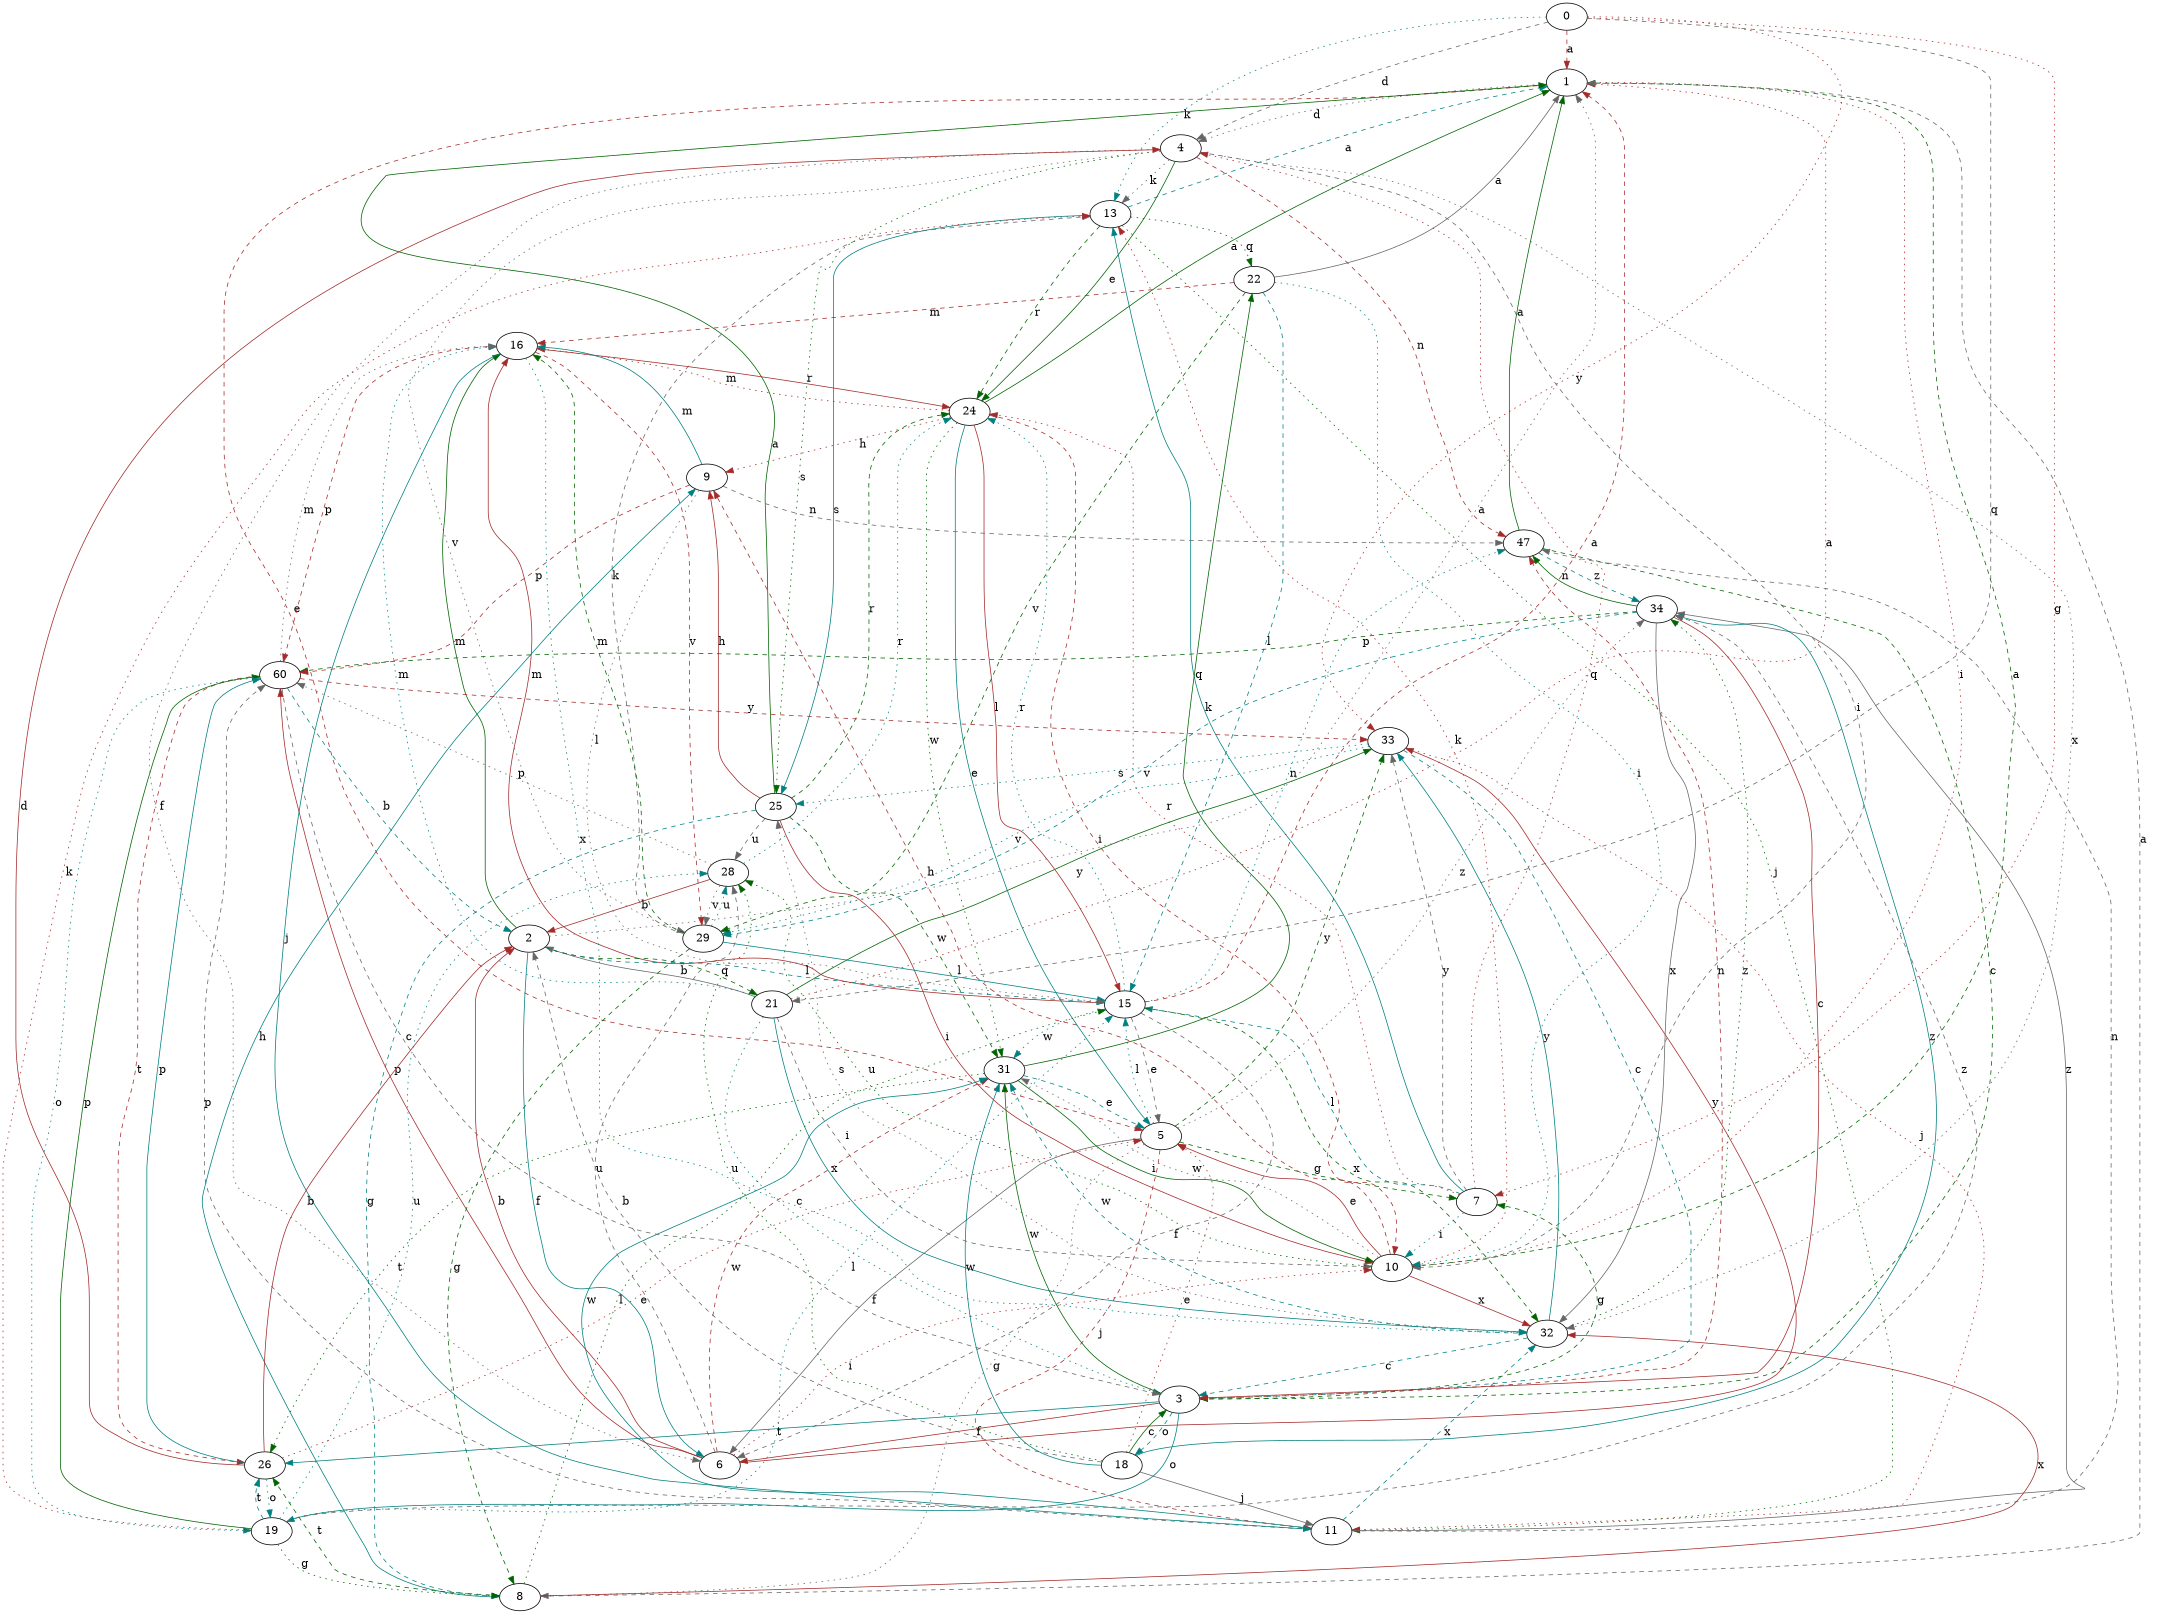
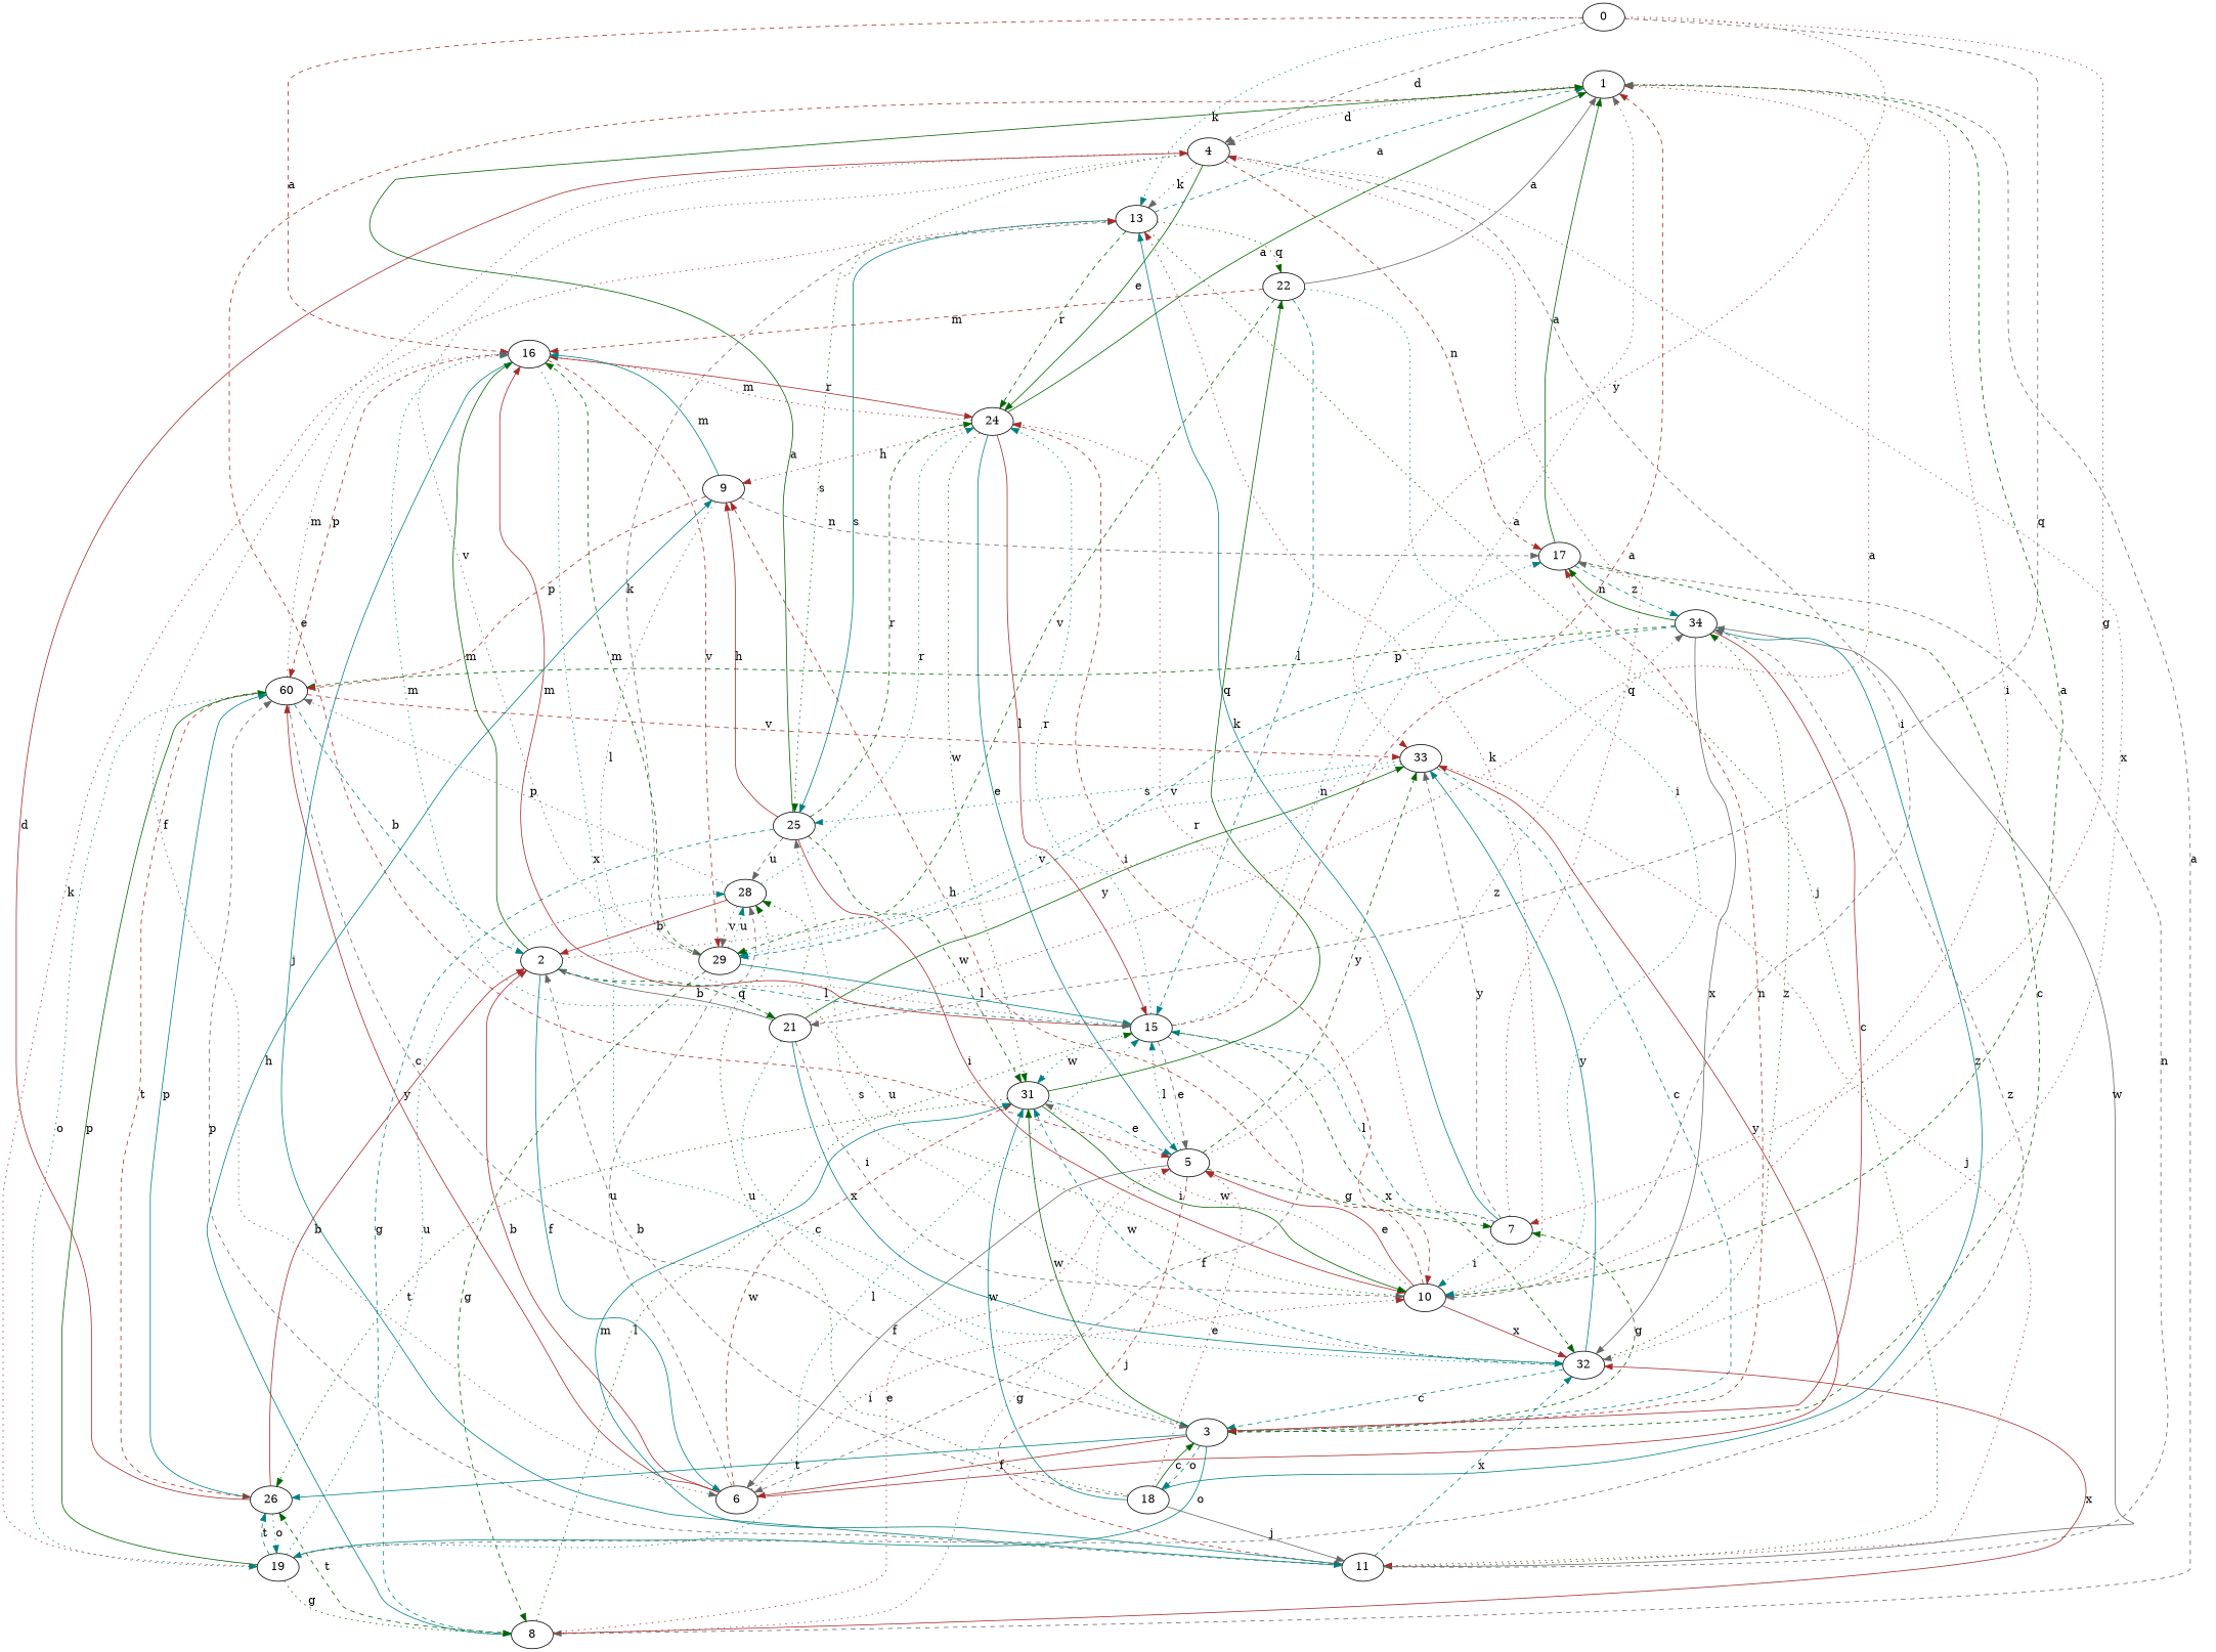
  strict digraph {
    edge [color=teal style=dashed]
    0
    1
    4
    7
    13
    21
    33
    5
    10
    6
-   17 [label=47]
+   17
    24
    25
    29
    32
    15
    11
    22
    2
    16
    3
    8
    34
    31
    28
    9
    n27 [label=60]
    18
    19
    26
-   0 -> 1 [color=brown label=a]
+   0 -> 16 [color=brown label=a]
    0 -> 4 [color=gray40 label=d]
    0 -> 7 [color=brown label=g style=dotted]
    0 -> 13 [label=k style=dotted]
    0 -> 21 [color=gray40 label=q]
    0 -> 33 [color=brown label=y style=dotted]
    1 -> 4 [color=gray40 label=d style=dotted]
    1 -> 5 [color=brown label=e]
    1 -> 10 [color=brown label=i style=dotted]
    4 -> 13 [color=gray40 label=k style=dotted]
    4 -> 10 [color=gray40 label=i]
    4 -> 6 [color=gray40 label=f style=dotted]
    4 -> 17 [color=brown label=n]
    4 -> 24 [color=darkgreen label=e style=solid]
    4 -> 25 [color=darkgreen label=s style=dotted]
    4 -> 29 [color=gray40 label=v style=dotted]
    4 -> 32 [color=gray40 label=x style=dotted]
    7 -> 4 [color=brown label=q style=dotted]
    7 -> 13 [label=k style=solid]
    7 -> 33 [color=gray40 label=y]
    7 -> 10 [label=i style=dotted]
    7 -> 24 [color=brown label=r style=dotted]
    7 -> 15 [label=l]
    13 -> 1 [label=a]
    13 -> 24 [color=darkgreen label=r]
    13 -> 25 [label=s style=solid]
    13 -> 11 [color=darkgreen label=j style=dotted]
    13 -> 22 [color=darkgreen label=q style=dotted]
    21 -> 1 [color=brown label=a style=dotted]
    21 -> 33 [color=darkgreen label=y style=solid]
    21 -> 10 [color=gray40 label=i]
    21 -> 32 [label=x style=solid]
    21 -> 2 [color=gray40 label=b style=solid]
    21 -> 16 [label=m style=dotted]
    21 -> 3 [label=c style=dotted]
    33 -> 25 [label=s style=dotted]
    33 -> 29 [label=v style=dotted]
    33 -> 11 [color=brown label=j style=dotted]
    33 -> 3 [label=c]
    5 -> 7 [color=darkgreen label=g]
    5 -> 33 [color=darkgreen label=y]
    5 -> 6 [color=gray40 label=f style=solid]
    5 -> 15 [label=l style=dotted]
    5 -> 11 [color=brown label=j]
    5 -> 8 [color=gray40 label=g style=dotted]
    5 -> 34 [color=gray40 label=z style=dotted]
    10 -> 1 [color=darkgreen label=a]
    10 -> 13 [color=brown label=k style=dotted]
    10 -> 5 [color=brown label=e style=solid]
    10 -> 32 [color=brown label=x style=solid]
    10 -> 31 [color=gray40 label=w style=dotted]
    10 -> 28 [color=darkgreen label=u style=dotted]
    10 -> 9 [color=brown label=h]
    6 -> 33 [color=brown label=y style=solid]
    6 -> 10 [color=brown label=i style=dotted]
    6 -> 2 [color=brown label=b style=solid]
    6 -> 31 [color=brown label=w]
    6 -> 28 [color=gray40 label=u]
-   6 -> n27 [color=brown label=p style=solid]
+   6 -> n27 [color=brown label=y style=solid]
    17 -> 1 [color=darkgreen label=a style=solid]
    17 -> 3 [color=darkgreen label=c]
    17 -> 34 [label=z]
    24 -> 1 [color=darkgreen label=a style=solid]
    24 -> 5 [label=e style=solid]
    24 -> 10 [color=brown label=i]
    24 -> 15 [color=brown label=l style=solid]
    24 -> 16 [color=brown label=m style=dotted]
    24 -> 31 [color=darkgreen label=w style=dotted]
    24 -> 9 [color=brown label=h style=dotted]
    25 -> 1 [color=darkgreen label=a style=solid]
    25 -> 10 [color=brown label=i style=solid]
    25 -> 24 [color=darkgreen label=r]
    25 -> 8 [label=g]
    25 -> 31 [color=darkgreen label=w]
    25 -> 28 [color=gray40 label=u]
    25 -> 9 [color=brown label=h style=solid]
    29 -> 13 [color=gray40 label=k]
    29 -> 15 [label=l style=solid]
    29 -> 16 [color=darkgreen label=m]
    29 -> 8 [color=darkgreen label=g]
    29 -> 28 [label=u style=dotted]
    32 -> 33 [label=y style=solid]
    32 -> 25 [color=gray40 label=s style=dotted]
    32 -> 3 [label=c]
    32 -> 34 [color=darkgreen label=z style=dotted]
    32 -> 31 [label=w]
    15 -> 1 [color=brown label=a]
    15 -> 5 [color=gray40 label=e]
    15 -> 6 [color=gray40 label=f]
    15 -> 17 [label=n style=dotted]
    15 -> 24 [label=r style=dotted]
    15 -> 32 [color=darkgreen label=x]
    15 -> 16 [color=brown label=m style=solid]
    15 -> 31 [label=w style=dotted]
    11 -> 17 [color=gray40 label=n]
    11 -> 32 [label=x]
-   11 -> 34 [color=gray40 label=z style=solid]
-   11 -> 31 [label=w style=solid]
+   11 -> 34 [color=gray40 label=w style=solid]
+   11 -> 31 [label=m style=solid]
    11 -> n27 [color=gray40 label=p]
    22 -> 1 [color=gray40 label=a style=solid]
    22 -> 10 [label=i style=dotted]
    22 -> 29 [color=darkgreen label=v]
    22 -> 15 [label=l]
    22 -> 16 [color=brown label=m]
    2 -> 1 [color=gray40 label=a style=dotted]
    2 -> 21 [color=darkgreen label=q]
    2 -> 6 [label=f style=solid]
    2 -> 15 [label=l]
    2 -> 16 [color=darkgreen label=m style=solid]
    16 -> 24 [color=brown label=r style=solid]
    16 -> 29 [color=brown label=v]
    16 -> 32 [label=x style=dotted]
    16 -> 11 [label=j style=solid]
    16 -> n27 [color=brown label=p]
    3 -> 7 [color=darkgreen label=g]
    3 -> 6 [color=brown label=f style=solid]
    3 -> 17 [color=brown label=n]
    3 -> 31 [color=darkgreen label=w style=solid]
    3 -> 18 [label=o]
    3 -> 19 [label=o style=solid]
    3 -> 26 [label=t style=solid]
    8 -> 1 [color=gray40 label=a]
-   26 -> 5 [color=brown label=e style=dotted]
+   8 -> 5 [color=brown label=e style=dotted]
    8 -> 32 [color=brown label=x style=solid]
    8 -> 15 [color=darkgreen label=l style=dotted]
    8 -> 9 [label=h style=solid]
    8 -> 26 [color=darkgreen label=t]
    34 -> 17 [color=darkgreen label=n style=solid]
    34 -> 29 [label=v]
    34 -> 32 [color=gray40 label=x style=solid]
    34 -> 3 [color=brown label=c style=solid]
    34 -> n27 [color=darkgreen label=p]
    31 -> 5 [label=e]
    31 -> 10 [color=darkgreen label=i style=solid]
    31 -> 22 [color=darkgreen label=q style=solid]
    31 -> 26 [color=darkgreen label=t style=dotted]
    28 -> 24 [label=r style=dotted]
    28 -> 29 [color=gray40 label=v style=dotted]
    28 -> 2 [color=brown label=b style=solid]
    28 -> n27 [color=gray40 label=p style=dotted]
    9 -> 17 [color=gray40 label=n]
    9 -> 15 [color=gray40 label=l style=dotted]
    9 -> 16 [label=m style=solid]
    9 -> n27 [color=brown label=p]
-   n27 -> 33 [color=brown label=y]
+   n27 -> 33 [color=brown label=v]
    n27 -> 2 [label=b]
    n27 -> 16 [color=gray40 label=m style=dotted]
    n27 -> 3 [color=gray40 label=c]
    n27 -> 19 [label=o style=dotted]
    n27 -> 26 [color=brown label=t]
    18 -> 5 [color=brown label=e style=dotted]
    18 -> 11 [color=gray40 label=j style=solid]
    18 -> 2 [color=gray40 label=b]
    18 -> 3 [color=darkgreen label=c style=solid]
    18 -> 34 [label=z style=solid]
    18 -> 31 [label=w style=solid]
    18 -> 28 [color=darkgreen label=u style=dotted]
    19 -> 13 [color=brown label=k style=dotted]
    19 -> 15 [label=l style=dotted]
    19 -> 8 [color=darkgreen label=g style=dotted]
    19 -> 34 [color=gray40 label=z]
    19 -> 28 [label=u style=dotted]
    19 -> n27 [color=darkgreen label=p style=solid]
    19 -> 26 [label=t]
    26 -> 4 [color=brown label=d style=solid]
    26 -> 2 [color=brown label=b style=solid]
    26 -> n27 [label=p style=solid]
    26 -> 19 [label=o style=dotted]
  }
